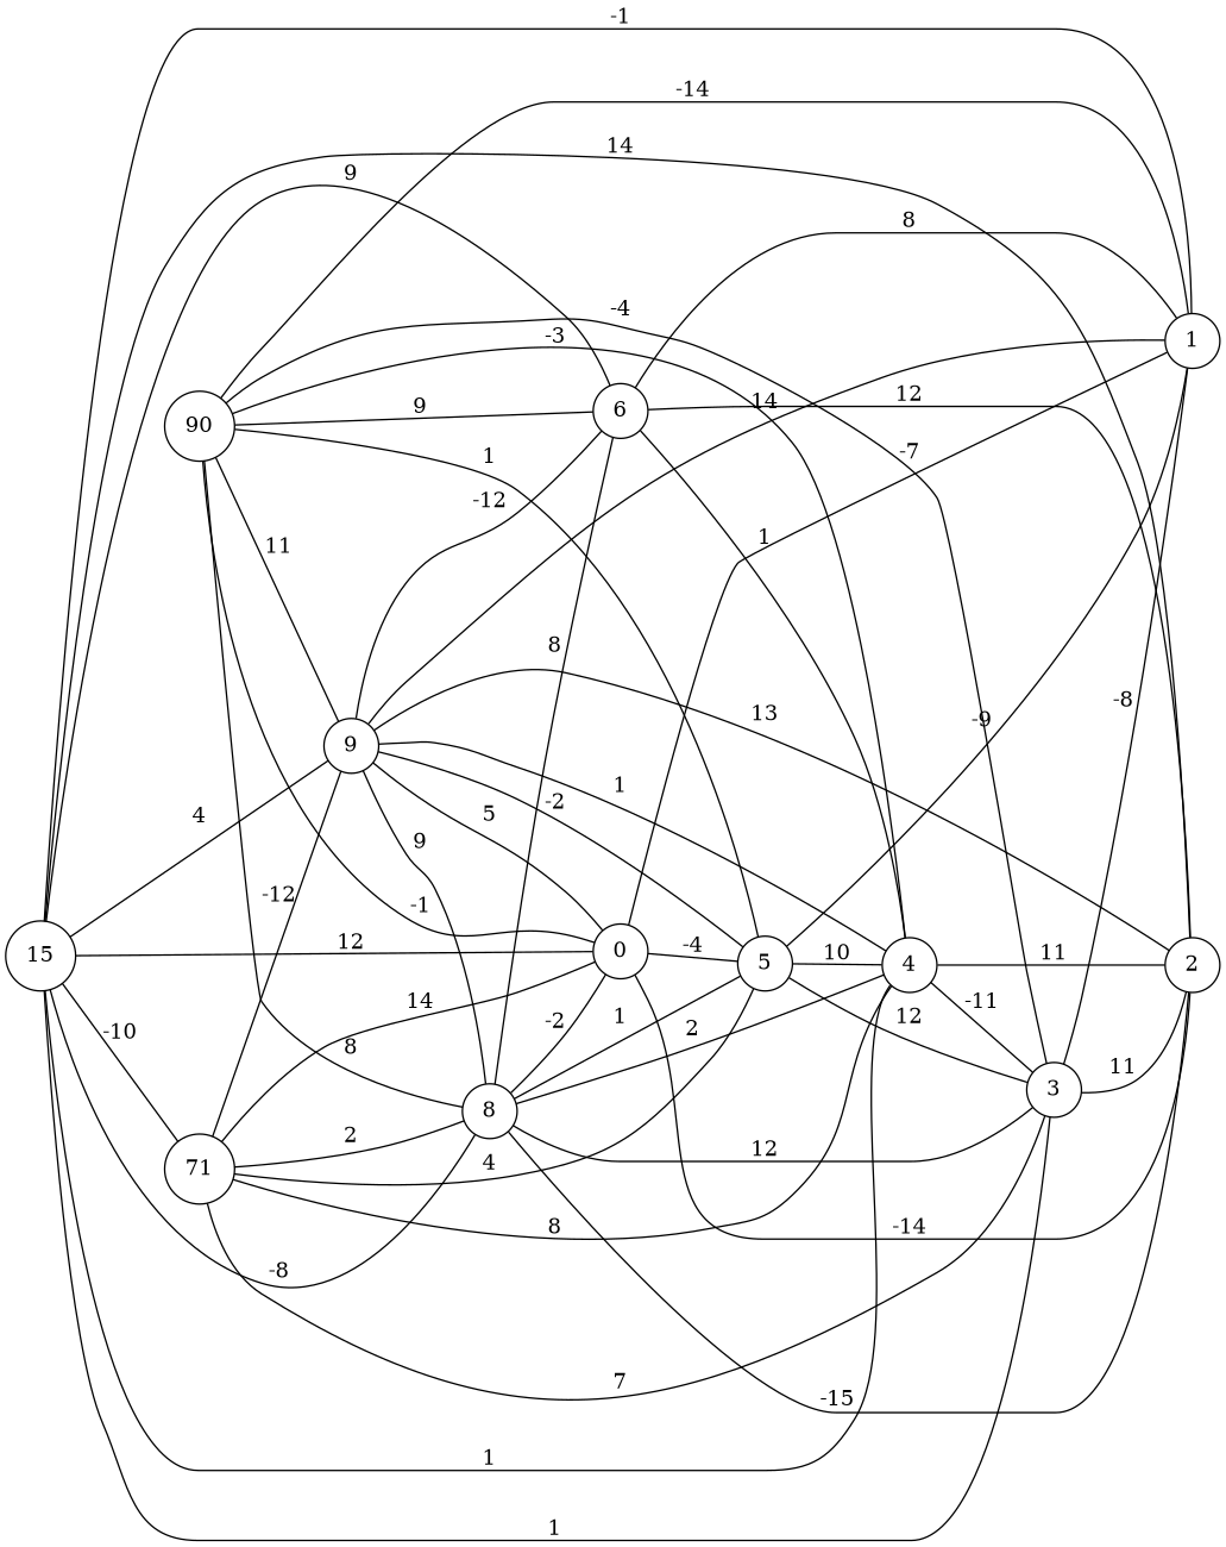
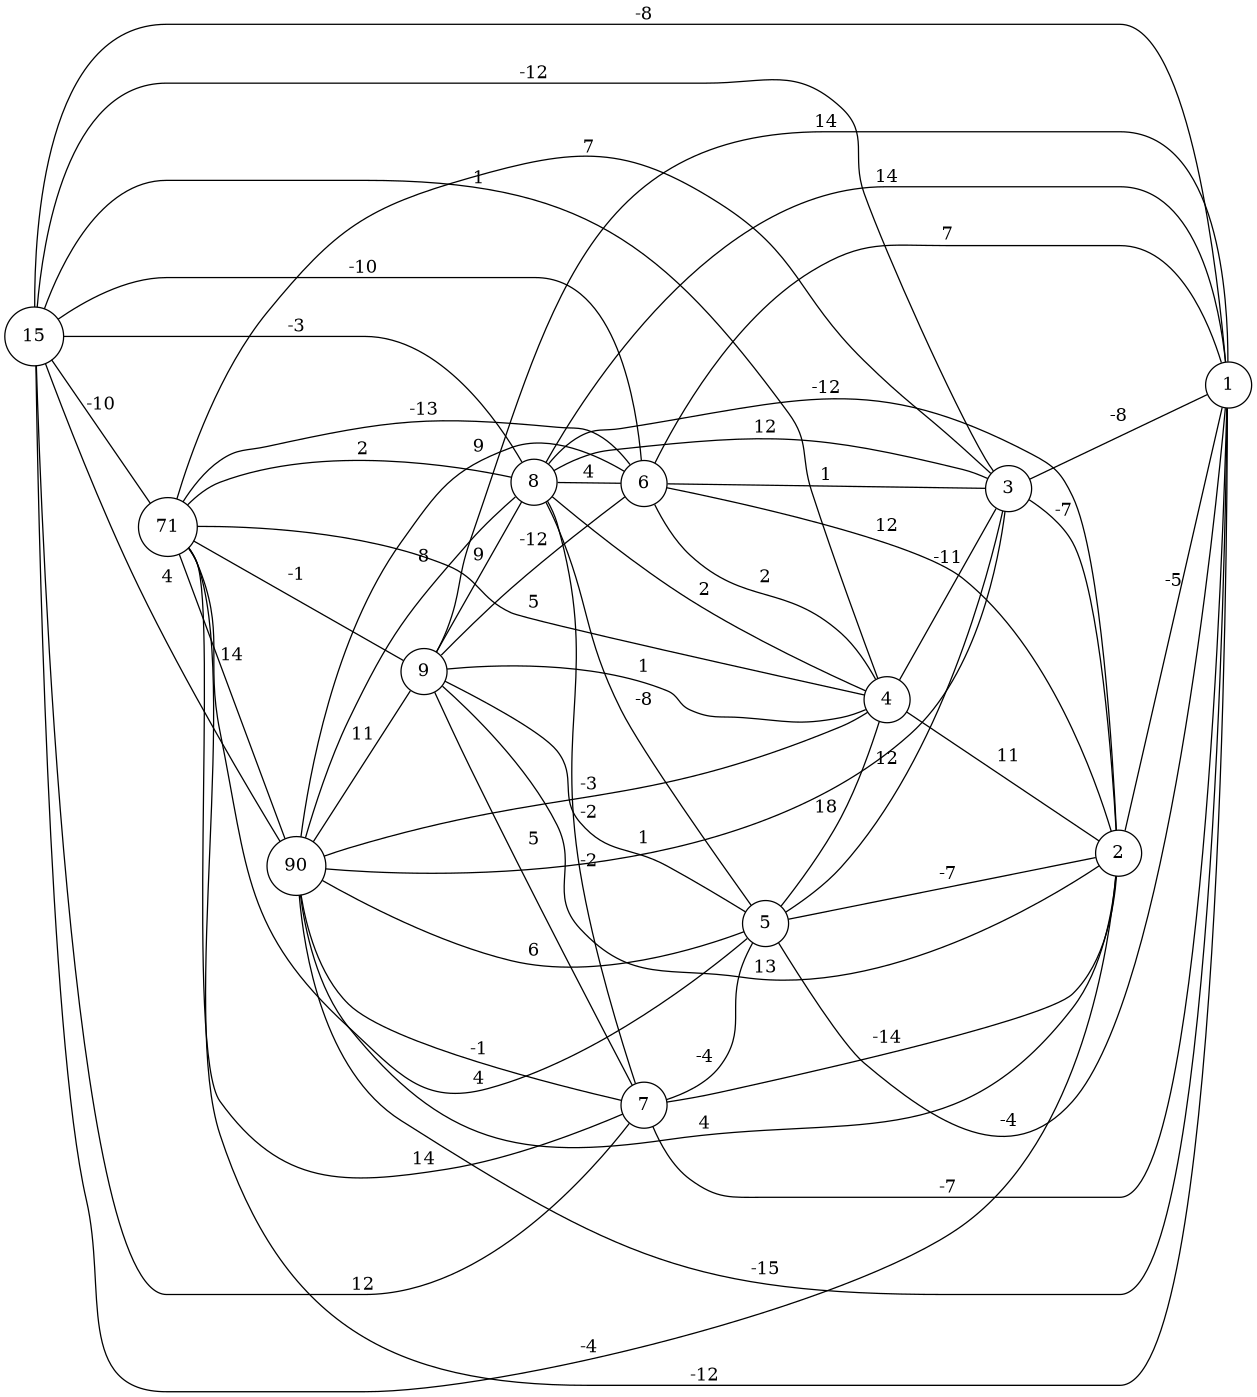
  graph {
    fontname="Helvetica,Arial,sans-serif"
    rankdir=LR
    node [shape=circle]
    n1 [label=15]
    1
    2
    3
    4
    6
-   7 [label=0]
+   7
    8
    n9 [label=90]
    n10 [label=71]
    5
    9
-   n1 -- 1 [label=-1]
-   n1 -- 2 [label=14]
-   n1 -- 3 [label=1]
+   n1 -- 1 [label=-8]
+   n1 -- 2 [label=-4]
+   n1 -- 3 [label=-12]
    n1 -- 4 [label=1]
-   n1 -- 6 [label=9]
+   n1 -- 6 [label=-10]
    n1 -- 7 [label=12]
-   n1 -- 8 [label=-8]
-   n1 -- 9 [label=4]
+   n1 -- 8 [label=-3]
+   n1 -- n9 [label=4]
    n1 -- n10 [label=-10]
+   2 -- 1 [label=-5]
    3 -- 1 [label=-8]
-   3 -- 2 [label=11]
+   3 -- 2 [label=-7]
    4 -- 2 [label=11]
    4 -- 3 [label=-11]
-   6 -- 1 [label=8]
+   6 -- 1 [label=7]
    6 -- 2 [label=12]
-   6 -- 4 [label=1]
+   6 -- 3 [label=1]
+   6 -- 4 [label=2]
    7 -- 1 [label=-7]
    7 -- 2 [label=-14]
    7 -- 5 [label=-4]
-   8 -- 2 [label=-15]
+   8 -- 1 [label=14]
+   8 -- 2 [label=-12]
    8 -- 3 [label=12]
    8 -- 4 [label=2]
-   8 -- 6 [label=8]
+   8 -- 6 [label=4]
    8 -- 7 [label=-2]
-   8 -- 5 [label=1]
-   n9 -- 1 [label=-14]
-   n9 -- 3 [label=-4]
+   8 -- 5 [label=-8]
+   n9 -- 1 [label=-15]
+   n9 -- 2 [label=4]
+   n9 -- 3 [label=1]
    n9 -- 4 [label=-3]
    n9 -- 6 [label=9]
    n9 -- 7 [label=-1]
    n9 -- 8 [label=8]
-   n9 -- 5 [label=1]
+   n9 -- 5 [label=6]
    n9 -- 9 [label=11]
+   n10 -- 1 [label=-12]
    n10 -- 3 [label=7]
-   n10 -- 4 [label=8]
+   n10 -- 4 [label=5]
+   n10 -- 6 [label=-13]
    n10 -- 7 [label=14]
    n10 -- 8 [label=2]
+   n10 -- n9 [label=14]
    n10 -- 5 [label=4]
-   n10 -- 9 [label=-12]
-   5 -- 1 [label=-9]
+   n10 -- 9 [label=-1]
+   5 -- 1 [label=-4]
+   5 -- 2 [label=-7]
    5 -- 3 [label=12]
-   5 -- 4 [label=10]
+   5 -- 4 [label=18]
    9 -- 1 [label=14]
    9 -- 2 [label=13]
    9 -- 4 [label=1]
    9 -- 6 [label=-12]
    9 -- 7 [label=5]
    9 -- 8 [label=9]
    9 -- 5 [label=-2]
  }
